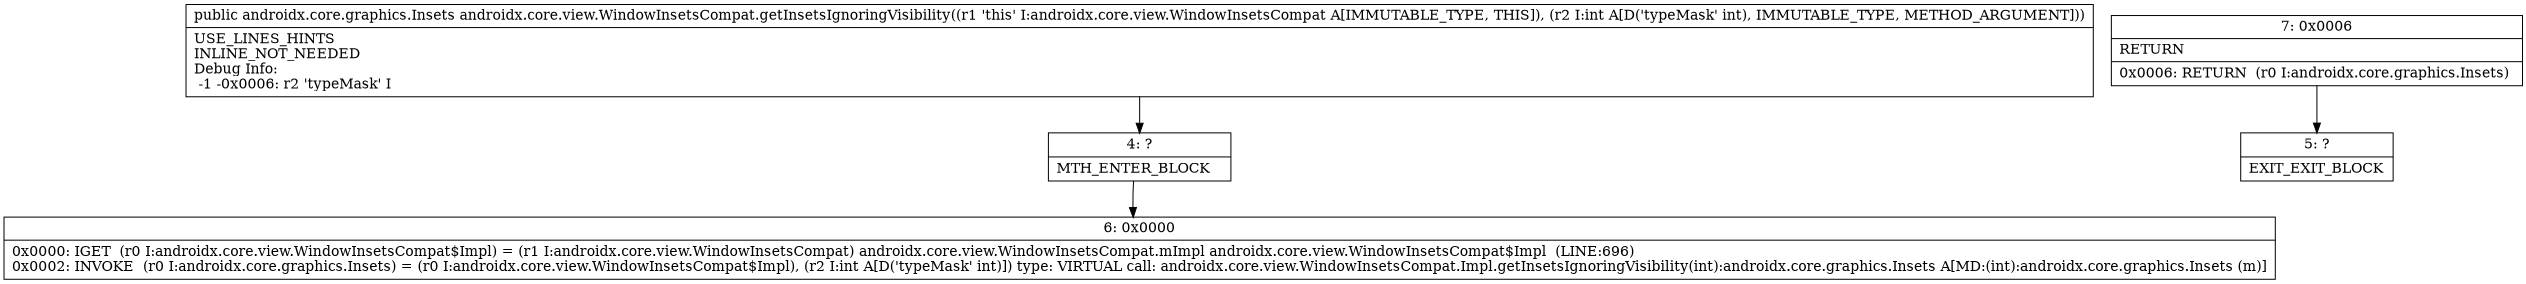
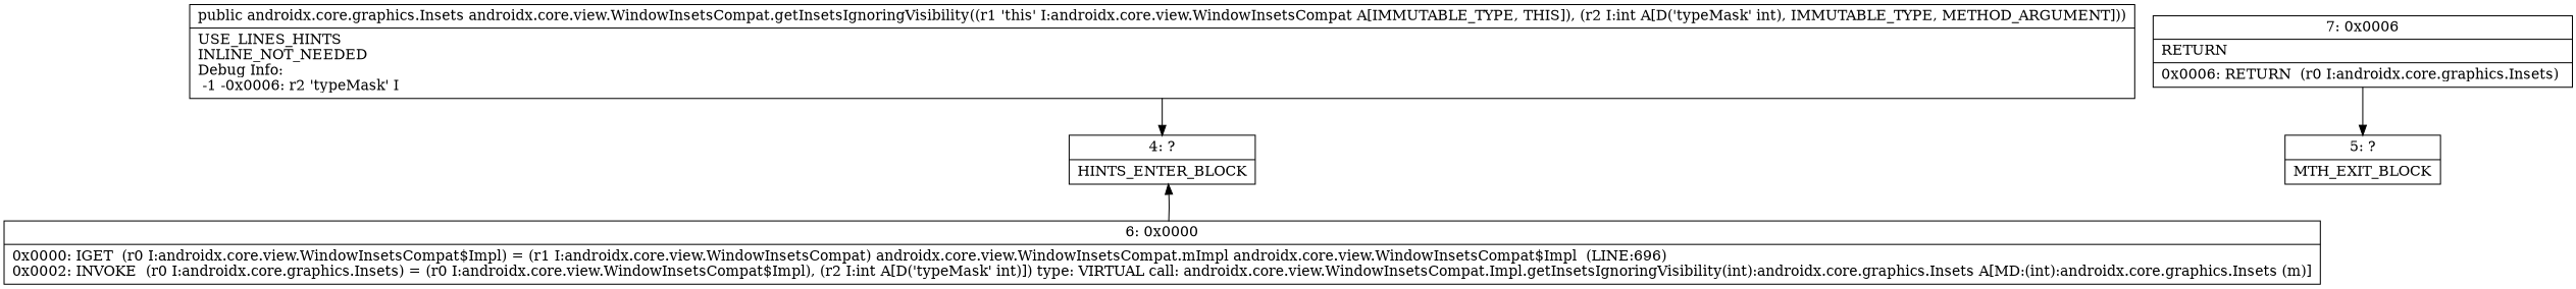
  digraph {
    node [shape=record]
-   n1 [label="{4\:\ ?|MTH_ENTER_BLOCK\l}"]
+   n1 [label="{4\:\ ?|HINTS_ENTER_BLOCK\l}"]
    n2 [label="{6\:\ 0x0000|0x0000: IGET  (r0 I:androidx.core.view.WindowInsetsCompat$Impl) = (r1 I:androidx.core.view.WindowInsetsCompat) androidx.core.view.WindowInsetsCompat.mImpl androidx.core.view.WindowInsetsCompat$Impl  (LINE:696)\l0x0002: INVOKE  (r0 I:androidx.core.graphics.Insets) = (r0 I:androidx.core.view.WindowInsetsCompat$Impl), (r2 I:int A[D('typeMask' int)]) type: VIRTUAL call: androidx.core.view.WindowInsetsCompat.Impl.getInsetsIgnoringVisibility(int):androidx.core.graphics.Insets A[MD:(int):androidx.core.graphics.Insets (m)]\l}"]
    n3 [label="{7\:\ 0x0006|RETURN\l|0x0006: RETURN  (r0 I:androidx.core.graphics.Insets) \l}"]
-   n4 [label="{5\:\ ?|EXIT_EXIT_BLOCK\l}"]
+   n4 [label="{5\:\ ?|MTH_EXIT_BLOCK\l}"]
    n5 [label="{public androidx.core.graphics.Insets androidx.core.view.WindowInsetsCompat.getInsetsIgnoringVisibility((r1 'this' I:androidx.core.view.WindowInsetsCompat A[IMMUTABLE_TYPE, THIS]), (r2 I:int A[D('typeMask' int), IMMUTABLE_TYPE, METHOD_ARGUMENT]))  | USE_LINES_HINTS\lINLINE_NOT_NEEDED\lDebug Info:\l  \-1 \-0x0006: r2 'typeMask' I\l}"]
-   n1 -> n2
+   n2 -> n1
    n3 -> n4
    n5 -> n1
  }
